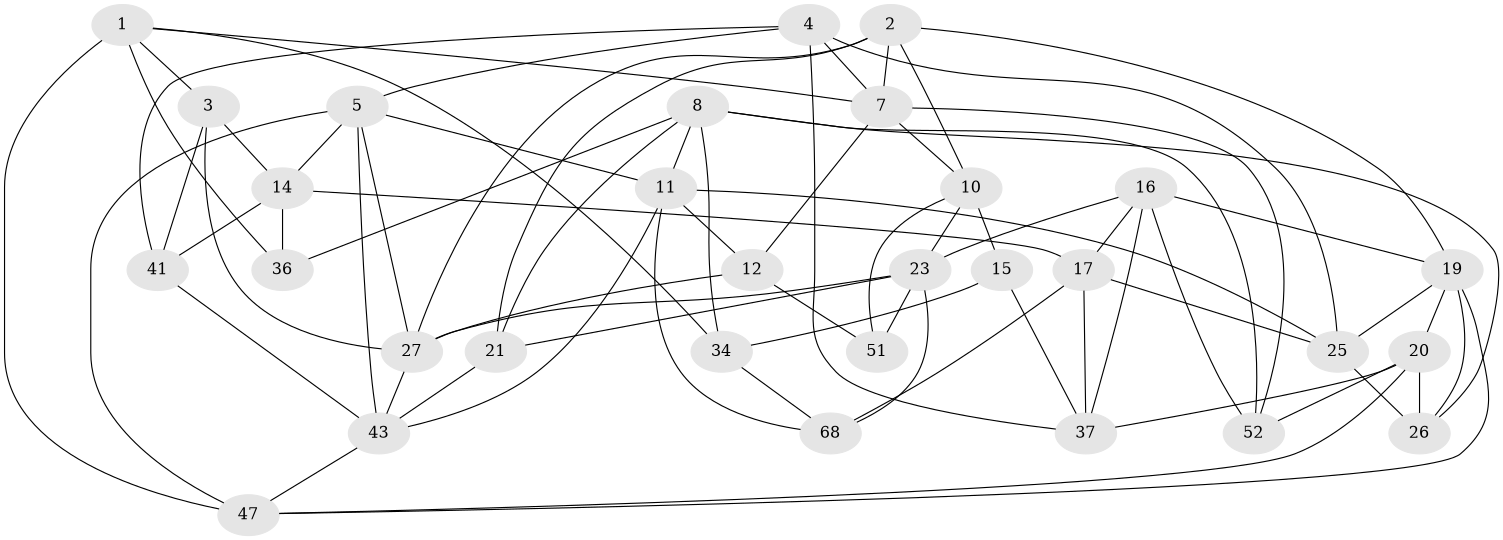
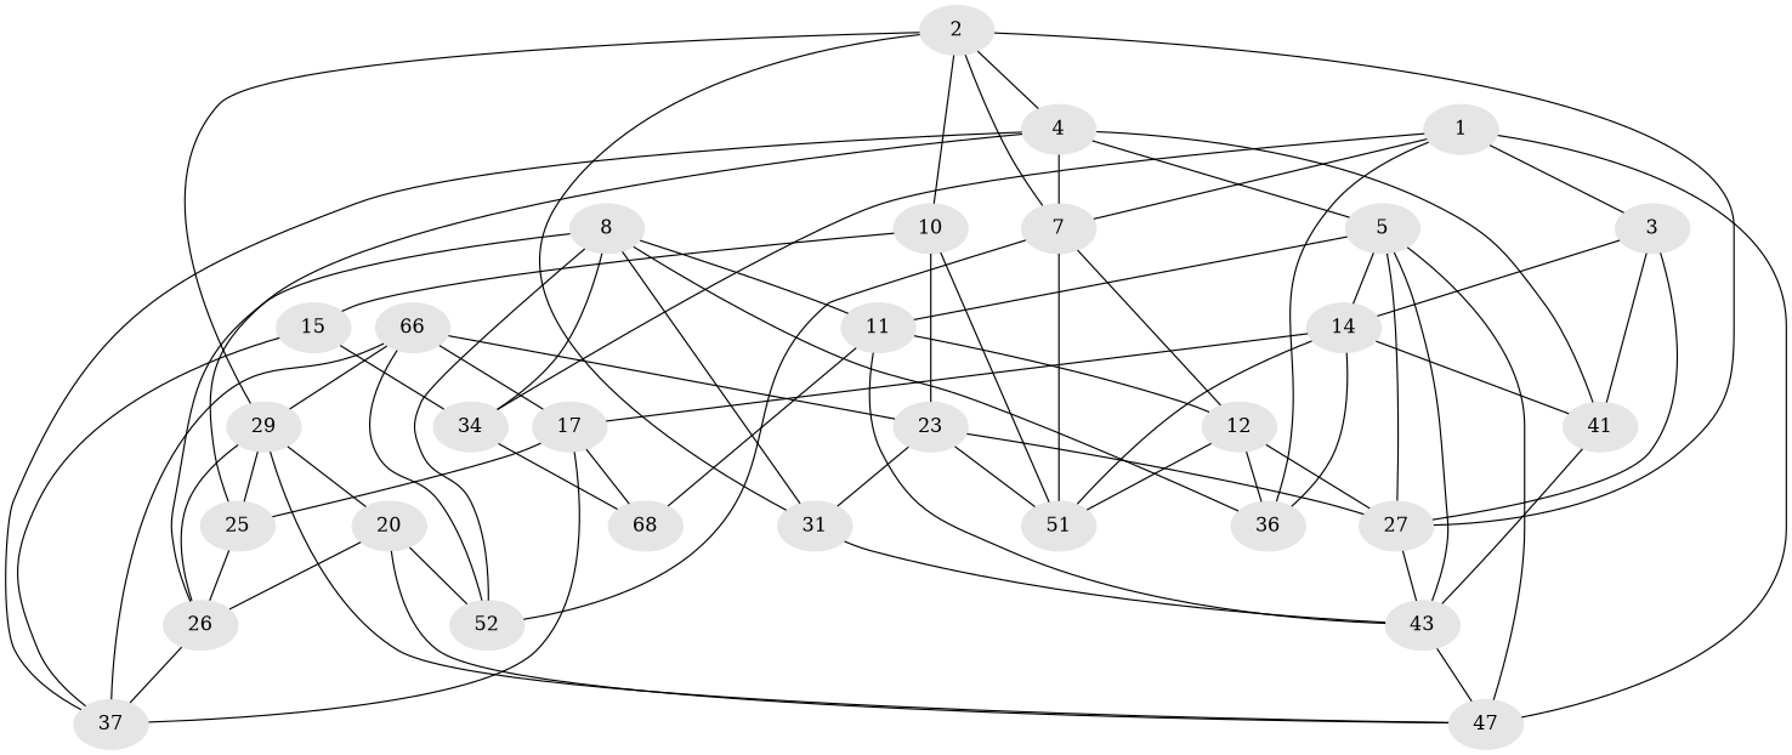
  graph {
    node [color=gray90 style=filled]
    1 [super="+21"]
    3
    n3 [label=7 super="+22"]
    34 [super="+39"]
    36
    47 [super="+49"]
    27 [super="+32"]
    14 [super="+42"]
    41
    10 [super="+33"]
    12 [super="+24"]
    52
    n13 [label=68]
    2 [super="+7"]
    4 [super="+9"]
-   19 [super="+40"]
-   31 [label=21]
+   19 [super="+40" label=29]
+   31
    5 [super="+18"]
    25 [super="+29"]
    37 [super="+45"]
    n21 [label=15]
    23 [super="+46"]
    51
    26 [super="+28"]
    20 [super="+30"]
    43 [super="+44"]
    17 [super="+35"]
    11 [super="+50"]
    8 [super="+15"]
-   16 [super="+48"]
+   16 [super="+48" label=66]
    1 -- 3
    1 -- n3
    1 -- 34
    1 -- 36
    1 -- 47 [weight=2]
    3 -- 27
    3 -- 14
    3 -- 41
-   n3 -- 10
+   n3 -- 51
    n3 -- 12
    n3 -- 52
    34 -- n13
    27 -- 43
    14 -- 36
    14 -- 41
+   14 -- 51
    14 -- 17
    41 -- 43
    10 -- n21 [weight=2]
    10 -- 23
    10 -- 51
+   12 -- 36
    12 -- 27
    12 -- 51
    2 -- n3
    2 -- 27
    2 -- 10
+   2 -- 4
    2 -- 19
    2 -- 31
    4 -- n3
    4 -- 41
    4 -- 5
    4 -- 25
    4 -- 37
    19 -- 47
    19 -- 25
    19 -- 26
    19 -- 20
    31 -- 43
    5 -- 47
    5 -- 27
    5 -- 14
    5 -- 43
    5 -- 11
    25 -- 26
    n21 -- 34
    n21 -- 37
    23 -- 27
-   23 -- n13
    23 -- 31
    23 -- 51
-   20 -- 37
+   26 -- 37
    20 -- 47
    20 -- 52
    20 -- 26 [weight=2]
    43 -- 47
    17 -- n13
    17 -- 25
    17 -- 37 [weight=2]
    11 -- 12
    11 -- n13
-   11 -- 25
    11 -- 43
    8 -- 34
    8 -- 36
    8 -- 52
    8 -- 31
    8 -- 26
    8 -- 11
    16 -- 52
    16 -- 19
    16 -- 37
    16 -- 23
    16 -- 17
  }
